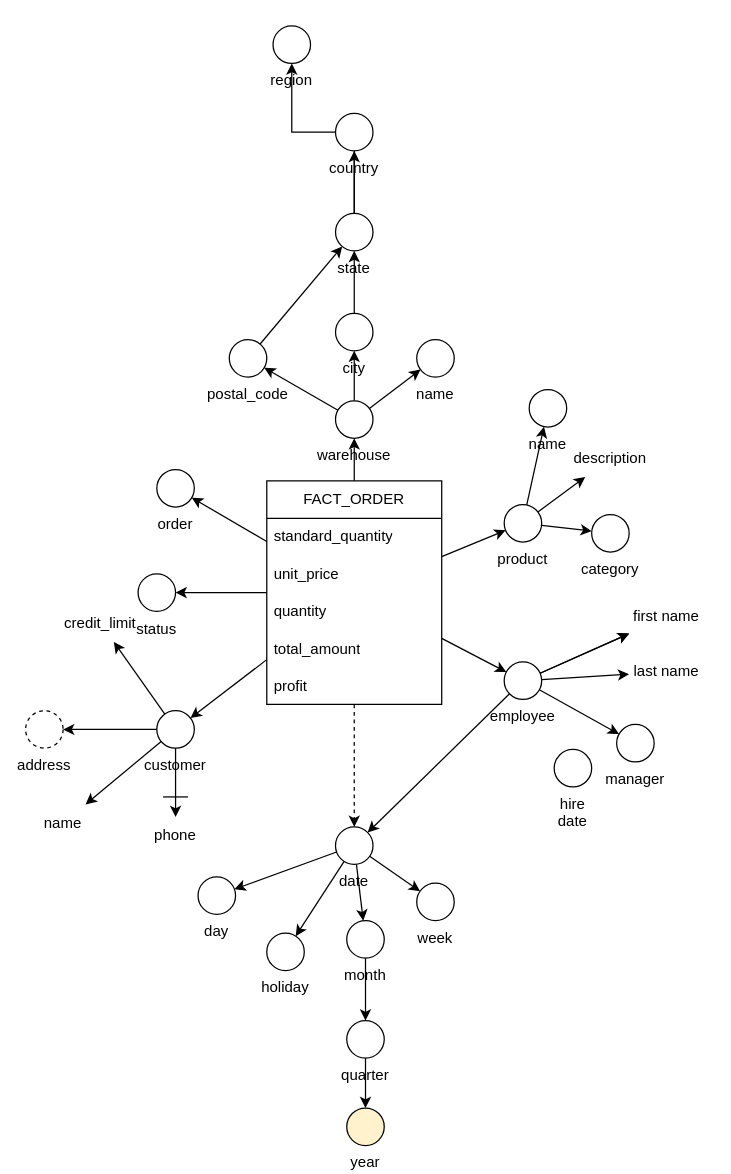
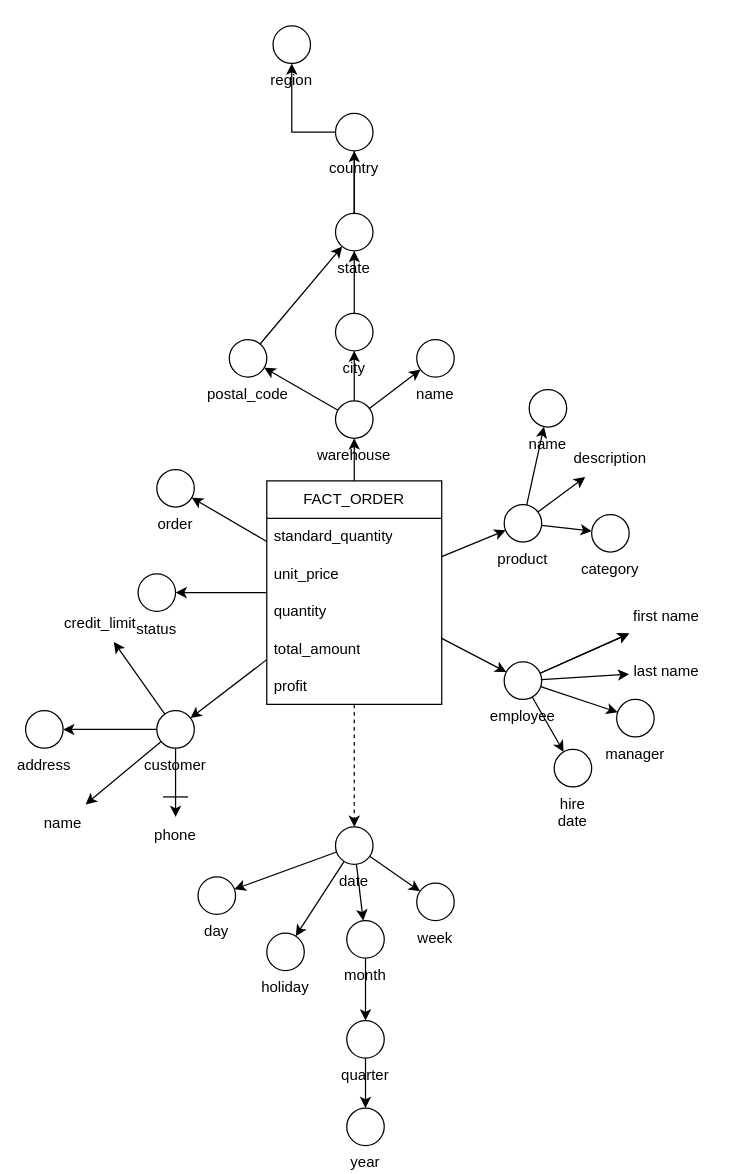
  <mxCell id="0" />
  <mxCell id="1" parent="0" />
  <mxCell id="2" style="rounded=0;orthogonalLoop=1;jettySize=auto;html=1;" parent="1" source="5" target="14" edge="1"><mxGeometry relative="1" as="geometry" /></mxCell>
  <mxCell id="3" style="edgeStyle=none;html=1;fontColor=#FFFF33;" parent="1" source="5" target="59" edge="1"><mxGeometry relative="1" as="geometry" /></mxCell>
  <mxCell id="4" style="rounded=0;orthogonalLoop=1;jettySize=auto;html=1;" parent="1" source="5" target="70" edge="1"><mxGeometry relative="1" as="geometry" /></mxCell>
  <mxCell id="5" value="FACT_ORDER" style="swimlane;fontStyle=0;childLayout=stackLayout;horizontal=1;startSize=30;horizontalStack=0;resizeParent=1;resizeParentMax=0;resizeLast=0;collapsible=1;marginBottom=0;whiteSpace=wrap;html=1;" parent="1" vertex="1"><mxGeometry x="213" y="384" width="140" height="179" as="geometry" /></mxCell>
  <mxCell id="6" value="standard_quantity" style="text;strokeColor=none;fillColor=none;align=left;verticalAlign=middle;spacingLeft=4;spacingRight=4;overflow=hidden;points=[[0,0.5],[1,0.5]];portConstraint=eastwest;rotatable=0;whiteSpace=wrap;html=1;" parent="5" vertex="1"><mxGeometry y="30" width="140" height="30" as="geometry" /></mxCell>
  <mxCell id="7" value="unit_price" style="text;strokeColor=none;fillColor=none;align=left;verticalAlign=middle;spacingLeft=4;spacingRight=4;overflow=hidden;points=[[0,0.5],[1,0.5]];portConstraint=eastwest;rotatable=0;whiteSpace=wrap;html=1;" parent="5" vertex="1"><mxGeometry y="60" width="140" height="30" as="geometry" /></mxCell>
  <mxCell id="8" value="quantity" style="text;strokeColor=none;fillColor=none;align=left;verticalAlign=middle;spacingLeft=4;spacingRight=4;overflow=hidden;points=[[0,0.5],[1,0.5]];portConstraint=eastwest;rotatable=0;whiteSpace=wrap;html=1;" parent="5" vertex="1"><mxGeometry y="90" width="140" height="30" as="geometry" /></mxCell>
  <mxCell id="9" value="total_amount" style="text;strokeColor=none;fillColor=none;align=left;verticalAlign=middle;spacingLeft=4;spacingRight=4;overflow=hidden;points=[[0,0.5],[1,0.5]];portConstraint=eastwest;rotatable=0;whiteSpace=wrap;html=1;" parent="5" vertex="1"><mxGeometry y="120" width="140" height="30" as="geometry" /></mxCell>
  <mxCell id="10" value="profit" style="text;strokeColor=none;fillColor=none;align=left;verticalAlign=middle;spacingLeft=4;spacingRight=4;overflow=hidden;points=[[0,0.5],[1,0.5]];portConstraint=eastwest;rotatable=0;whiteSpace=wrap;html=1;" parent="5" vertex="1"><mxGeometry y="150" width="140" height="29" as="geometry" /></mxCell>
  <mxCell id="11" value="" style="rounded=0;orthogonalLoop=1;jettySize=auto;html=1;" parent="1" source="14" target="15" edge="1"><mxGeometry relative="1" as="geometry" /></mxCell>
  <mxCell id="12" style="edgeStyle=none;rounded=0;orthogonalLoop=1;jettySize=auto;html=1;" parent="1" source="14" target="34" edge="1"><mxGeometry relative="1" as="geometry"><mxPoint x="489.914" y="305.634" as="targetPoint" /></mxGeometry></mxCell>
  <mxCell id="13" style="edgeStyle=none;html=1;" parent="1" source="14" target="64" edge="1"><mxGeometry relative="1" as="geometry"><mxPoint x="393" y="351" as="targetPoint" /></mxGeometry></mxCell>
  <mxCell id="14" value="product" style="ellipse;whiteSpace=wrap;html=1;aspect=fixed;labelPosition=center;verticalLabelPosition=bottom;align=center;verticalAlign=top;" parent="1" vertex="1"><mxGeometry x="403" y="403" width="30" height="30" as="geometry" /></mxCell>
  <mxCell id="15" value="category" style="ellipse;whiteSpace=wrap;html=1;aspect=fixed;labelPosition=center;verticalLabelPosition=bottom;align=center;verticalAlign=top;" parent="1" vertex="1"><mxGeometry x="473" y="411" width="30" height="30" as="geometry" /></mxCell>
  <mxCell id="16" style="edgeStyle=none;rounded=0;orthogonalLoop=1;jettySize=auto;html=1;labelBackgroundColor=none;" parent="1" source="18" target="20" edge="1"><mxGeometry relative="1" as="geometry" /></mxCell>
  <mxCell id="17" value="" style="rounded=0;orthogonalLoop=1;jettySize=auto;html=1;endArrow=classic;endFill=1;startArrow=none;startFill=0;labelBackgroundColor=none;" parent="1" source="18" target="35" edge="1"><mxGeometry relative="1" as="geometry"><mxPoint x="140" y="488" as="targetPoint" /></mxGeometry></mxCell>
  <mxCell id="18" value="customer" style="ellipse;whiteSpace=wrap;html=1;aspect=fixed;labelPosition=center;verticalLabelPosition=bottom;align=center;verticalAlign=top;labelBackgroundColor=none;" parent="1" vertex="1"><mxGeometry x="125" y="568" width="30" height="30" as="geometry" /></mxCell>
  <mxCell id="19" style="rounded=0;orthogonalLoop=1;jettySize=auto;html=1;" parent="1" source="5" target="18" edge="1"><mxGeometry relative="1" as="geometry"><mxPoint x="363" y="478" as="sourcePoint" /><mxPoint x="413" y="478" as="targetPoint" /></mxGeometry></mxCell>
- <mxCell id="20" value="address" style="ellipse;whiteSpace=wrap;html=1;aspect=fixed;labelPosition=center;verticalLabelPosition=bottom;align=center;verticalAlign=top;labelBackgroundColor=none;dashed=1;" parent="1" vertex="1"><mxGeometry x="20" y="568" width="30" height="30" as="geometry" /></mxCell>
+ <mxCell id="20" value="address" style="ellipse;whiteSpace=wrap;html=1;aspect=fixed;labelPosition=center;verticalLabelPosition=bottom;align=center;verticalAlign=top;labelBackgroundColor=none;" parent="1" vertex="1"><mxGeometry x="20" y="568" width="30" height="30" as="geometry" /></mxCell>
  <mxCell id="21" value="" style="edgeStyle=none;rounded=0;orthogonalLoop=1;jettySize=auto;html=1;" parent="1" source="24" target="27" edge="1"><mxGeometry relative="1" as="geometry" /></mxCell>
  <mxCell id="22" value="" style="edgeStyle=none;html=1;fontColor=#FFFFFF;" parent="1" source="24" target="65" edge="1"><mxGeometry relative="1" as="geometry" /></mxCell>
  <mxCell id="23" value="" style="rounded=0;orthogonalLoop=1;jettySize=auto;html=1;fontColor=#000000;" parent="1" source="24" target="67" edge="1"><mxGeometry relative="1" as="geometry" /></mxCell>
  <mxCell id="24" value="warehouse" style="ellipse;whiteSpace=wrap;html=1;aspect=fixed;labelPosition=center;verticalLabelPosition=bottom;align=center;verticalAlign=top;" parent="1" vertex="1"><mxGeometry x="268" y="320" width="30" height="30" as="geometry" /></mxCell>
  <mxCell id="25" style="rounded=0;orthogonalLoop=1;jettySize=auto;html=1;" parent="1" source="5" target="24" edge="1"><mxGeometry relative="1" as="geometry"><mxPoint x="363" y="303" as="sourcePoint" /><mxPoint x="563" y="313" as="targetPoint" /></mxGeometry></mxCell>
  <mxCell id="26" value="" style="edgeStyle=none;rounded=0;orthogonalLoop=1;jettySize=auto;html=1;" parent="1" source="27" target="29" edge="1"><mxGeometry relative="1" as="geometry" /></mxCell>
  <mxCell id="27" value="city" style="ellipse;whiteSpace=wrap;html=1;aspect=fixed;labelPosition=center;verticalLabelPosition=bottom;align=center;verticalAlign=top;" parent="1" vertex="1"><mxGeometry x="268" y="250" width="30" height="30" as="geometry" /></mxCell>
  <mxCell id="28" value="" style="edgeStyle=orthogonalEdgeStyle;rounded=0;orthogonalLoop=1;jettySize=auto;html=1;" parent="1" source="29" target="32" edge="1"><mxGeometry relative="1" as="geometry" /></mxCell>
  <mxCell id="29" value="state" style="ellipse;whiteSpace=wrap;html=1;aspect=fixed;labelPosition=center;verticalLabelPosition=bottom;align=center;verticalAlign=top;" parent="1" vertex="1"><mxGeometry x="268" y="170" width="30" height="30" as="geometry" /></mxCell>
  <mxCell id="30" value="" style="edgeStyle=orthogonalEdgeStyle;rounded=0;orthogonalLoop=1;jettySize=auto;html=1;endArrow=none;endFill=0;" parent="1" source="32" target="29" edge="1"><mxGeometry relative="1" as="geometry" /></mxCell>
  <mxCell id="31" value="" style="edgeStyle=orthogonalEdgeStyle;rounded=0;orthogonalLoop=1;jettySize=auto;html=1;" parent="1" source="32" target="33" edge="1"><mxGeometry relative="1" as="geometry" /></mxCell>
  <mxCell id="32" value="country" style="ellipse;whiteSpace=wrap;html=1;aspect=fixed;labelPosition=center;verticalLabelPosition=bottom;align=center;verticalAlign=top;" parent="1" vertex="1"><mxGeometry x="268" y="90" width="30" height="30" as="geometry" /></mxCell>
  <mxCell id="33" value="region" style="ellipse;whiteSpace=wrap;html=1;aspect=fixed;labelPosition=center;verticalLabelPosition=bottom;align=center;verticalAlign=top;" parent="1" vertex="1"><mxGeometry x="218" y="20" width="30" height="30" as="geometry" /></mxCell>
  <mxCell id="34" value="description" style="text;html=1;strokeColor=none;fillColor=none;align=center;verticalAlign=middle;whiteSpace=wrap;rounded=0;labelPosition=center;verticalLabelPosition=middle;" parent="1" vertex="1"><mxGeometry x="458" y="351" width="60" height="30" as="geometry" /></mxCell>
  <mxCell id="35" value="credit_limit" style="text;html=1;strokeColor=none;fillColor=none;align=center;verticalAlign=middle;whiteSpace=wrap;rounded=0;labelBackgroundColor=none;fontStyle=0;fontColor=#000000;" parent="1" vertex="1"><mxGeometry x="50" y="483" width="60" height="30" as="geometry" /></mxCell>
  <mxCell id="36" value="" style="rounded=0;orthogonalLoop=1;jettySize=auto;html=1;endArrow=classic;endFill=1;startArrow=none;startFill=0;labelBackgroundColor=none;" parent="1" source="18" target="37" edge="1"><mxGeometry relative="1" as="geometry"><mxPoint x="150" y="663" as="sourcePoint" /><mxPoint x="140" y="733" as="targetPoint" /></mxGeometry></mxCell>
  <mxCell id="37" value="name" style="text;html=1;strokeColor=none;fillColor=none;align=center;verticalAlign=middle;whiteSpace=wrap;rounded=0;labelBackgroundColor=none;" parent="1" vertex="1"><mxGeometry x="20" y="643" width="60" height="30" as="geometry" /></mxCell>
  <mxCell id="38" value="" style="rounded=0;orthogonalLoop=1;jettySize=auto;html=1;endArrow=classic;endFill=1;startArrow=none;startFill=0;labelBackgroundColor=none;" parent="1" source="18" target="39" edge="1"><mxGeometry relative="1" as="geometry"><mxPoint x="190" y="598" as="sourcePoint" /><mxPoint x="200" y="743" as="targetPoint" /></mxGeometry></mxCell>
  <mxCell id="39" value="phone" style="text;html=1;strokeColor=none;fillColor=none;align=center;verticalAlign=middle;whiteSpace=wrap;rounded=0;labelBackgroundColor=none;" parent="1" vertex="1"><mxGeometry x="110" y="653" width="60" height="30" as="geometry" /></mxCell>
  <mxCell id="40" style="rounded=0;orthogonalLoop=1;jettySize=auto;html=1;dashed=1;" parent="1" source="5" target="45" edge="1"><mxGeometry relative="1" as="geometry"><mxPoint x="285.925" y="548" as="sourcePoint" /></mxGeometry></mxCell>
  <mxCell id="41" value="" style="edgeStyle=none;rounded=0;orthogonalLoop=1;jettySize=auto;html=1;labelBackgroundColor=none;startArrow=none;startFill=0;endArrow=classic;endFill=1;" parent="1" source="45" target="46" edge="1"><mxGeometry relative="1" as="geometry" /></mxCell>
  <mxCell id="42" value="" style="edgeStyle=none;rounded=0;orthogonalLoop=1;jettySize=auto;html=1;labelBackgroundColor=none;startArrow=none;startFill=0;endArrow=classic;endFill=1;" parent="1" source="45" target="47" edge="1"><mxGeometry relative="1" as="geometry" /></mxCell>
  <mxCell id="43" value="" style="edgeStyle=none;rounded=0;orthogonalLoop=1;jettySize=auto;html=1;labelBackgroundColor=none;startArrow=none;startFill=0;endArrow=classic;endFill=1;" parent="1" source="45" target="49" edge="1"><mxGeometry relative="1" as="geometry" /></mxCell>
  <mxCell id="44" value="" style="edgeStyle=none;html=1;" parent="1" source="45" target="53" edge="1"><mxGeometry relative="1" as="geometry" /></mxCell>
  <mxCell id="45" value="date" style="ellipse;whiteSpace=wrap;html=1;aspect=fixed;labelPosition=center;verticalLabelPosition=bottom;align=center;verticalAlign=top;" parent="1" vertex="1"><mxGeometry x="268" y="661" width="30" height="30" as="geometry" /></mxCell>
  <mxCell id="46" value="day" style="ellipse;whiteSpace=wrap;html=1;aspect=fixed;labelPosition=center;verticalLabelPosition=bottom;align=center;verticalAlign=top;" parent="1" vertex="1"><mxGeometry x="158" y="701" width="30" height="30" as="geometry" /></mxCell>
  <mxCell id="47" value="week" style="ellipse;whiteSpace=wrap;html=1;aspect=fixed;labelPosition=center;verticalLabelPosition=bottom;align=center;verticalAlign=top;" parent="1" vertex="1"><mxGeometry x="333" y="706" width="30" height="30" as="geometry" /></mxCell>
  <mxCell id="48" value="" style="edgeStyle=none;rounded=0;orthogonalLoop=1;jettySize=auto;html=1;labelBackgroundColor=none;startArrow=none;startFill=0;endArrow=classic;endFill=1;" parent="1" source="49" target="51" edge="1"><mxGeometry relative="1" as="geometry" /></mxCell>
  <mxCell id="49" value="month" style="ellipse;whiteSpace=wrap;html=1;aspect=fixed;labelPosition=center;verticalLabelPosition=bottom;align=center;verticalAlign=top;" parent="1" vertex="1"><mxGeometry x="277" y="736" width="30" height="30" as="geometry" /></mxCell>
  <mxCell id="50" value="" style="edgeStyle=none;rounded=0;orthogonalLoop=1;jettySize=auto;html=1;labelBackgroundColor=none;startArrow=none;startFill=0;endArrow=classic;endFill=1;" parent="1" source="51" target="52" edge="1"><mxGeometry relative="1" as="geometry" /></mxCell>
  <mxCell id="51" value="quarter" style="ellipse;whiteSpace=wrap;html=1;aspect=fixed;labelPosition=center;verticalLabelPosition=bottom;align=center;verticalAlign=top;" parent="1" vertex="1"><mxGeometry x="277" y="816" width="30" height="30" as="geometry" /></mxCell>
- <mxCell id="52" value="year" style="ellipse;whiteSpace=wrap;html=1;aspect=fixed;labelPosition=center;verticalLabelPosition=bottom;align=center;verticalAlign=top;fillColor=#fff2cc;" parent="1" vertex="1"><mxGeometry x="277" y="886" width="30" height="30" as="geometry" /></mxCell>
+ <mxCell id="52" value="year" style="ellipse;whiteSpace=wrap;html=1;aspect=fixed;labelPosition=center;verticalLabelPosition=bottom;align=center;verticalAlign=top;" parent="1" vertex="1"><mxGeometry x="277" y="886" width="30" height="30" as="geometry" /></mxCell>
  <mxCell id="53" value="holiday" style="ellipse;whiteSpace=wrap;html=1;aspect=fixed;labelPosition=center;verticalLabelPosition=bottom;align=center;verticalAlign=top;" parent="1" vertex="1"><mxGeometry x="213" y="746" width="30" height="30" as="geometry" /></mxCell>
  <mxCell id="54" value="" style="edgeStyle=none;html=1;fontColor=#FFFF33;" parent="1" source="59" target="60" edge="1"><mxGeometry relative="1" as="geometry"><mxPoint x="503.955" y="499.267" as="targetPoint" /></mxGeometry></mxCell>
  <mxCell id="55" value="" style="edgeStyle=none;html=1;fontColor=#FFFF33;" parent="1" source="59" target="60" edge="1"><mxGeometry relative="1" as="geometry" /></mxCell>
  <mxCell id="56" style="edgeStyle=none;html=1;fontColor=#FFFF33;" parent="1" source="59" target="61" edge="1"><mxGeometry relative="1" as="geometry" /></mxCell>
- <mxCell id="57" value="" style="edgeStyle=none;html=1;fontColor=#FFFF33;" parent="1" source="59" target="45" edge="1"><mxGeometry relative="1" as="geometry" /></mxCell>
+ <mxCell id="57" value="" style="edgeStyle=none;html=1;fontColor=#FFFF33;" parent="1" source="59" target="62" edge="1"><mxGeometry relative="1" as="geometry" /></mxCell>
  <mxCell id="58" value="" style="edgeStyle=none;html=1;fontColor=#FFFF33;" parent="1" source="59" target="63" edge="1"><mxGeometry relative="1" as="geometry" /></mxCell>
  <mxCell id="59" value="employee" style="ellipse;whiteSpace=wrap;html=1;aspect=fixed;labelPosition=center;verticalLabelPosition=bottom;align=center;verticalAlign=top;" parent="1" vertex="1"><mxGeometry x="403" y="529" width="30" height="30" as="geometry" /></mxCell>
  <mxCell id="60" value="first name" style="text;html=1;strokeColor=none;fillColor=none;align=center;verticalAlign=middle;whiteSpace=wrap;rounded=0;labelBackgroundColor=none;" parent="1" vertex="1"><mxGeometry x="503" y="478" width="60" height="30" as="geometry" /></mxCell>
  <mxCell id="61" value="last name" style="text;html=1;strokeColor=none;fillColor=none;align=center;verticalAlign=middle;whiteSpace=wrap;rounded=0;labelBackgroundColor=none;" parent="1" vertex="1"><mxGeometry x="503" y="522" width="60" height="30" as="geometry" /></mxCell>
  <mxCell id="62" value="hire date" style="ellipse;whiteSpace=wrap;html=1;aspect=fixed;labelPosition=center;verticalLabelPosition=bottom;align=center;verticalAlign=top;" parent="1" vertex="1"><mxGeometry x="443" y="599" width="30" height="30" as="geometry" /></mxCell>
- <mxCell id="63" value="manager" style="ellipse;whiteSpace=wrap;html=1;aspect=fixed;labelPosition=center;verticalLabelPosition=bottom;align=center;verticalAlign=top;" parent="1" vertex="1"><mxGeometry x="493" y="579" width="30" height="30" as="geometry" /></mxCell>
+ <mxCell id="63" value="manager" style="ellipse;whiteSpace=wrap;html=1;aspect=fixed;labelPosition=center;verticalLabelPosition=bottom;align=center;verticalAlign=top;" parent="1" vertex="1"><mxGeometry x="493" y="559" width="30" height="30" as="geometry" /></mxCell>
  <mxCell id="64" value="name" style="ellipse;whiteSpace=wrap;html=1;aspect=fixed;labelPosition=center;verticalLabelPosition=bottom;align=center;verticalAlign=top;" parent="1" vertex="1"><mxGeometry x="423" y="311" width="30" height="30" as="geometry" /></mxCell>
  <mxCell id="65" value="name" style="ellipse;whiteSpace=wrap;html=1;aspect=fixed;labelPosition=center;verticalLabelPosition=bottom;align=center;verticalAlign=top;" parent="1" vertex="1"><mxGeometry x="333" y="271" width="30" height="30" as="geometry" /></mxCell>
  <mxCell id="66" style="edgeStyle=none;rounded=0;orthogonalLoop=1;jettySize=auto;html=1;fontColor=#000000;" parent="1" source="67" target="29" edge="1"><mxGeometry relative="1" as="geometry" /></mxCell>
  <mxCell id="67" value="postal_code" style="ellipse;whiteSpace=wrap;html=1;aspect=fixed;labelPosition=center;verticalLabelPosition=bottom;align=center;verticalAlign=top;" parent="1" vertex="1"><mxGeometry x="183" y="271" width="30" height="30" as="geometry" /></mxCell>
  <mxCell id="68" value="" style="endArrow=none;html=1;rounded=0;fontColor=#000000;" parent="1" edge="1"><mxGeometry width="50" height="50" relative="1" as="geometry"><mxPoint x="150" y="637" as="sourcePoint" /><mxPoint x="130" y="637" as="targetPoint" /><Array as="points"><mxPoint x="140" y="637" /></Array></mxGeometry></mxCell>
  <mxCell id="69" value="" style="edgeStyle=none;rounded=0;orthogonalLoop=1;jettySize=auto;html=1;" parent="1" source="5" target="71" edge="1"><mxGeometry relative="1" as="geometry" /></mxCell>
  <mxCell id="70" value="order" style="ellipse;whiteSpace=wrap;html=1;aspect=fixed;labelPosition=center;verticalLabelPosition=bottom;align=center;verticalAlign=top;labelBackgroundColor=none;" parent="1" vertex="1"><mxGeometry x="125" y="375" width="30" height="30" as="geometry" /></mxCell>
  <mxCell id="71" value="status" style="ellipse;whiteSpace=wrap;html=1;aspect=fixed;labelPosition=center;verticalLabelPosition=bottom;align=center;verticalAlign=top;labelBackgroundColor=none;" parent="1" vertex="1"><mxGeometry x="110" y="458.5" width="30" height="30" as="geometry" /></mxCell>
